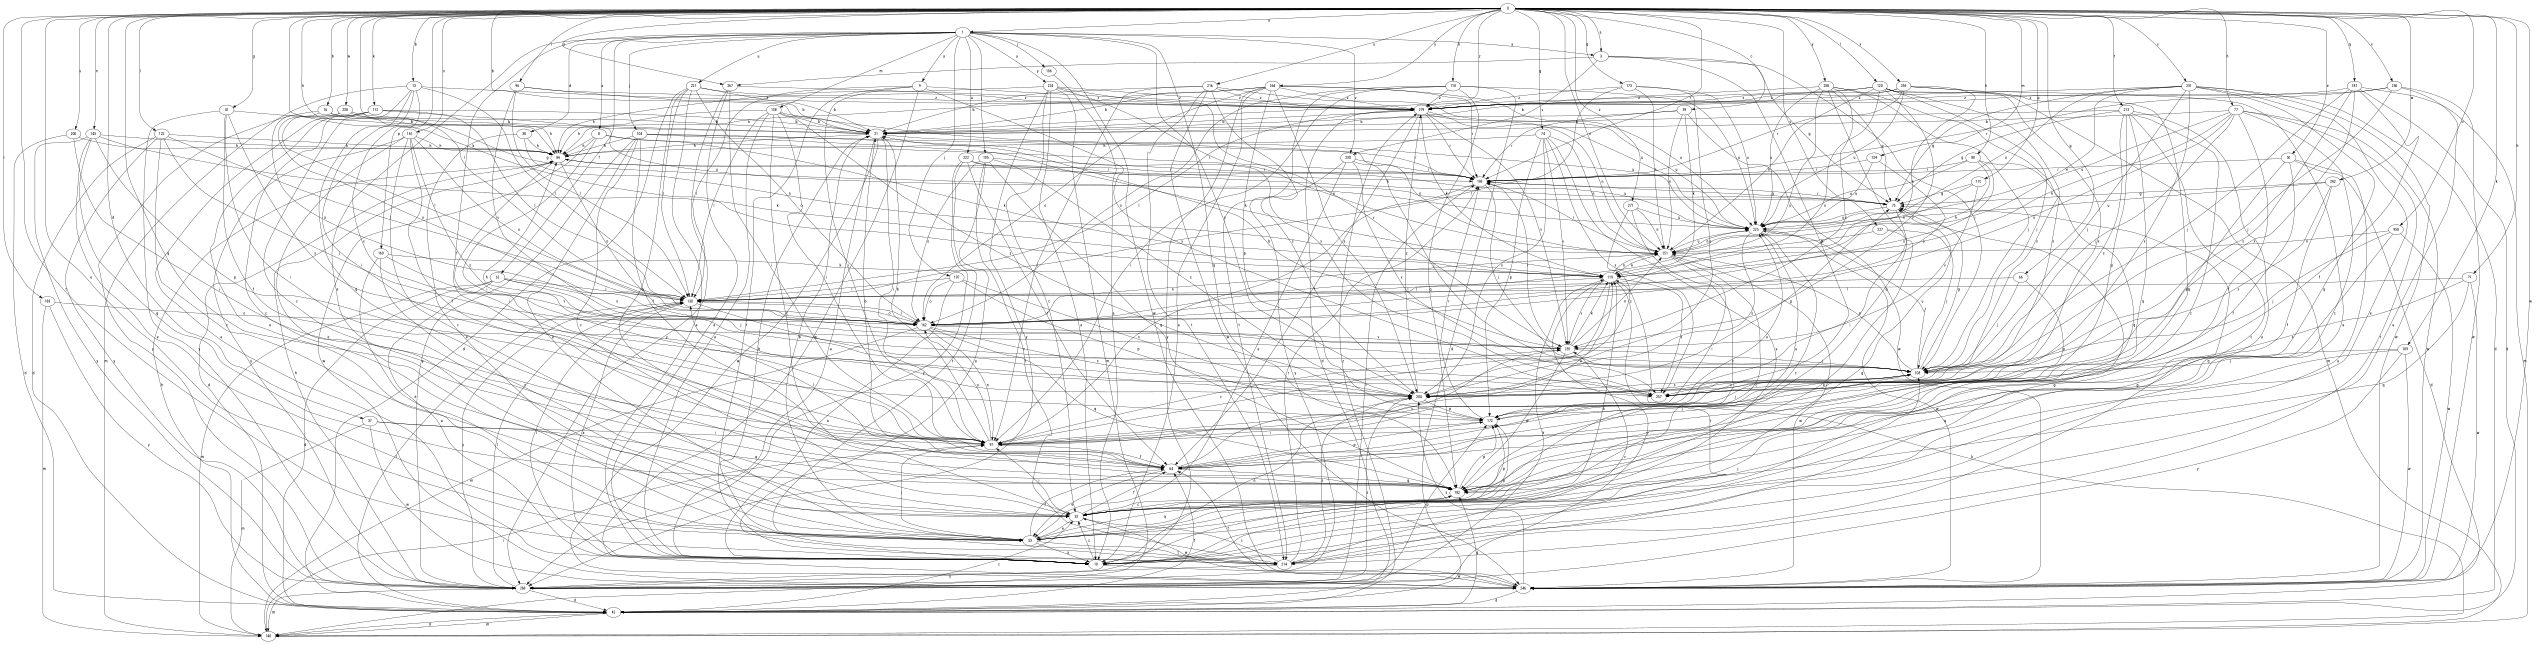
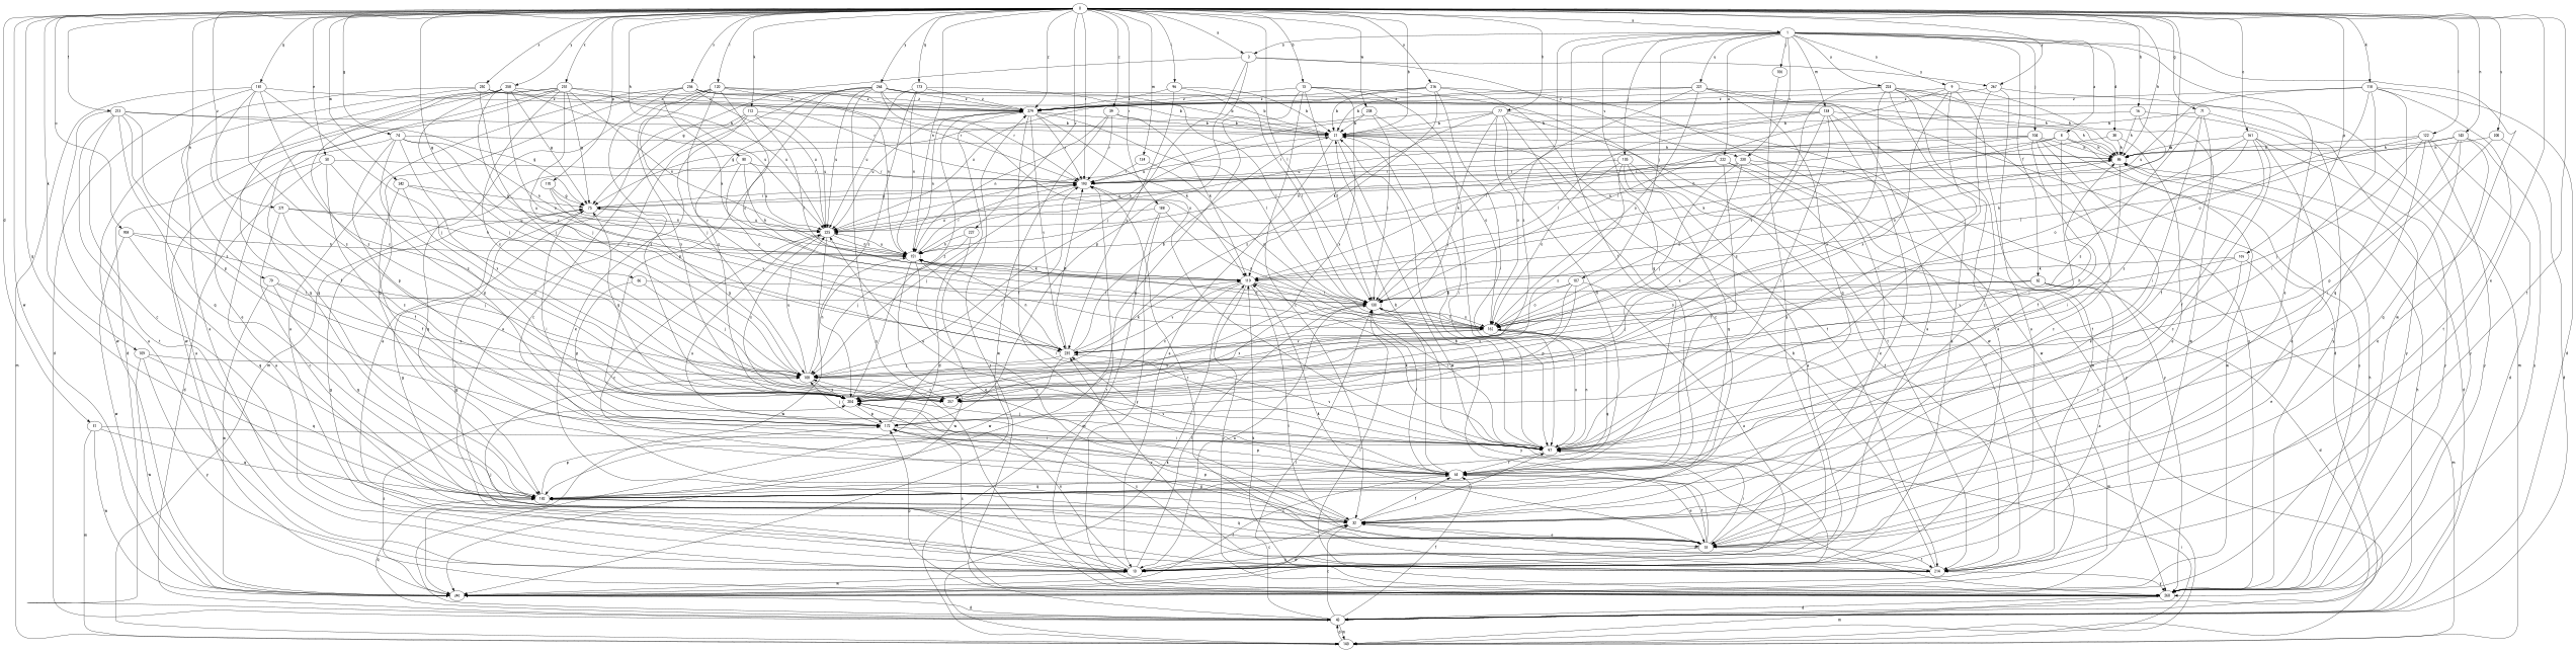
  strict digraph {
    fontname="Roboto Condensed"
    node [fontname="Roboto Condensed"]
    edge [fontname="Roboto Condensed"]
    0
    1
    3
    13
    16
    21
    n7 [label=39]
    37
    50
    53
    66
-   71 [label=41]
+   71
    74
    77
    79
    80
    86
    96
    109
    112
    118
    119
    120
    122
    130
    134
    143
    151
    n29 [label=958]
    161
    169
    170
    173
    181
    182
    188
    193
    200
    213
    214
    216
    227
    238
    242
    246
    250
    251
    256
    258
    264
    267
    271
    279
    8
    9
    38
    63
    64
    104
    105
    106
    107
    138
    204
    221
    222
    224
    230
    75
    108
    172
    97
    257
    32
    140
    162
    268
    10
    43
    235
    225
    0 -> 1 [label=a]
    0 -> 3 [label=a]
    0 -> 13 [label=b]
    0 -> 16 [label=b]
    0 -> 21 [label=b]
    0 -> n7 [label=c]
    0 -> 37 [label=d]
    0 -> 50 [label=e]
    0 -> 53 [label=e]
    0 -> 66 [label=g]
    0 -> 71 [label=g]
    0 -> 74 [label=g]
    0 -> 77 [label=h]
    0 -> 79 [label=h]
    0 -> 80 [label=h]
    0 -> 86 [label=h]
    0 -> 96 [label=i]
    0 -> 109 [label=k]
    0 -> 112 [label=k]
    0 -> 118 [label=k]
    0 -> 119 [label=k]
    0 -> 120 [label=l]
    0 -> 122 [label=l]
    0 -> 130 [label=l]
    0 -> 134 [label=m]
    0 -> 143 [label=n]
    0 -> 151 [label=n]
    0 -> n29 [label=o]
    0 -> 161 [label=o]
    0 -> 169 [label=p]
    0 -> 170 [label=p]
    0 -> 173 [label=q]
    0 -> 181 [label=q]
    0 -> 182 [label=q]
    0 -> 188 [label=r]
    0 -> 193 [label=r]
    0 -> 200 [label=s]
    0 -> 213 [label=t]
    0 -> 214 [label=t]
    0 -> 216 [label=u]
    0 -> 227 [label=v]
    0 -> 238 [label=w]
    0 -> 242 [label=w]
    0 -> 246 [label=w]
    0 -> 250 [label=x]
    0 -> 251 [label=x]
    0 -> 256 [label=x]
    0 -> 258 [label=y]
    0 -> 264 [label=y]
    0 -> 267 [label=y]
    0 -> 271 [label=z]
    0 -> 279 [label=z]
    1 -> 3 [label=a]
    1 -> 53 [label=e]
    1 -> 182 [label=q]
    1 -> 246 [label=w]
    1 -> 8 [label=a]
    1 -> 9 [label=a]
    1 -> 38 [label=d]
    1 -> 63 [label=f]
    1 -> 64 [label=f]
    1 -> 104 [label=j]
    1 -> 105 [label=j]
    1 -> 106 [label=j]
    1 -> 107 [label=j]
    1 -> 138 [label=m]
    1 -> 204 [label=s]
    1 -> 221 [label=u]
    1 -> 222 [label=u]
    1 -> 224 [label=u]
    1 -> 230 [label=v]
    3 -> 267 [label=y]
    3 -> 230 [label=v]
    3 -> 75 [label=g]
    3 -> 108 [label=j]
    3 -> 172 [label=p]
    13 -> 130 [label=l]
    13 -> 182 [label=q]
    13 -> 279 [label=z]
    13 -> 97 [label=i]
    13 -> 257 [label=x]
    13 -> 32 [label=c]
    13 -> 140 [label=m]
    16 -> 21 [label=b]
    16 -> 86 [label=h]
    16 -> 162 [label=o]
    16 -> 268 [label=y]
    21 -> 86 [label=h]
    21 -> 151 [label=n]
    21 -> 246 [label=w]
    21 -> 97 [label=i]
    21 -> 10 [label=a]
    n7 -> 21 [label=b]
    n7 -> 119 [label=k]
    n7 -> 151 [label=n]
    n7 -> 193 [label=r]
    n7 -> 246 [label=w]
    37 -> 182 [label=q]
    37 -> 246 [label=w]
    37 -> 97 [label=i]
    37 -> 140 [label=m]
    50 -> 193 [label=r]
    50 -> 64 [label=f]
    50 -> 172 [label=p]
    50 -> 10 [label=a]
    50 -> 43 [label=d]
    53 -> 21 [label=b]
    53 -> 119 [label=k]
    53 -> 182 [label=q]
    53 -> 214 [label=t]
    53 -> 64 [label=f]
    53 -> 75 [label=g]
    53 -> 172 [label=p]
    53 -> 97 [label=i]
    53 -> 10 [label=a]
    66 -> 130 [label=l]
    66 -> 108 [label=j]
    66 -> 172 [label=p]
    71 -> 21 [label=b]
    71 -> 64 [label=f]
    71 -> 204 [label=s]
    71 -> 97 [label=i]
    71 -> 268 [label=y]
    74 -> 86 [label=h]
    74 -> 151 [label=n]
    74 -> 204 [label=s]
    74 -> 172 [label=p]
    74 -> 257 [label=x]
    74 -> 10 [label=a]
    74 -> 235 [label=v]
    77 -> 21 [label=b]
    77 -> 119 [label=k]
    77 -> 214 [label=t]
    77 -> 246 [label=w]
    77 -> 64 [label=f]
    77 -> 108 [label=j]
    77 -> 32 [label=c]
    77 -> 162 [label=o]
    77 -> 225 [label=u]
    79 -> 130 [label=l]
    79 -> 182 [label=q]
    79 -> 246 [label=w]
    79 -> 257 [label=x]
    80 -> 119 [label=k]
    80 -> 182 [label=q]
    80 -> 193 [label=r]
    80 -> 162 [label=o]
    80 -> 225 [label=u]
    86 -> 193 [label=r]
    86 -> 97 [label=i]
    86 -> 162 [label=o]
    86 -> 43 [label=d]
    96 -> 21 [label=b]
    96 -> 130 [label=l]
    96 -> 279 [label=z]
    96 -> 235 [label=v]
    109 -> 182 [label=q]
    109 -> 246 [label=w]
    109 -> 108 [label=j]
    109 -> 268 [label=y]
    112 -> 21 [label=b]
    112 -> 53 [label=e]
    112 -> 130 [label=l]
    112 -> 32 [label=c]
    112 -> 10 [label=a]
    112 -> 225 [label=u]
    118 -> 182 [label=q]
    118 -> 214 [label=t]
    118 -> 279 [label=z]
    118 -> 97 [label=i]
    118 -> 162 [label=o]
    118 -> 43 [label=d]
    118 -> 225 [label=u]
    119 -> 130 [label=l]
    119 -> 151 [label=n]
    119 -> 214 [label=t]
    119 -> 97 [label=i]
    119 -> 257 [label=x]
    119 -> 268 [label=y]
    119 -> 235 [label=v]
    120 -> 21 [label=b]
    120 -> 151 [label=n]
    120 -> 279 [label=z]
    120 -> 204 [label=s]
    120 -> 108 [label=j]
    120 -> 257 [label=x]
    120 -> 140 [label=m]
    120 -> 162 [label=o]
    120 -> 235 [label=v]
    122 -> 86 [label=h]
    122 -> 130 [label=l]
    122 -> 108 [label=j]
    122 -> 32 [label=c]
    122 -> 268 [label=y]
    122 -> 43 [label=d]
    130 -> 257 [label=x]
    130 -> 162 [label=o]
    130 -> 268 [label=y]
    130 -> 10 [label=a]
    134 -> 193 [label=r]
    134 -> 162 [label=o]
    143 -> 53 [label=e]
    143 -> 86 [label=h]
    143 -> 119 [label=k]
    143 -> 182 [label=q]
    143 -> 172 [label=p]
    143 -> 268 [label=y]
    151 -> 119 [label=k]
    151 -> 193 [label=r]
    151 -> 246 [label=w]
    151 -> 97 [label=i]
    151 -> 32 [label=c]
    151 -> 225 [label=u]
    n29 -> 151 [label=n]
    n29 -> 182 [label=q]
    n29 -> 246 [label=w]
    n29 -> 108 [label=j]
    161 -> 53 [label=e]
    161 -> 86 [label=h]
    161 -> 64 [label=f]
    161 -> 204 [label=s]
    161 -> 32 [label=c]
    161 -> 162 [label=o]
    161 -> 268 [label=y]
    169 -> 53 [label=e]
    169 -> 119 [label=k]
    169 -> 32 [label=c]
    169 -> 235 [label=v]
    170 -> 151 [label=n]
    170 -> 75 [label=g]
    170 -> 235 [label=v]
    173 -> 130 [label=l]
    173 -> 151 [label=n]
    173 -> 279 [label=z]
    173 -> 204 [label=s]
    173 -> 225 [label=u]
    181 -> 279 [label=z]
    181 -> 64 [label=f]
    181 -> 204 [label=s]
    181 -> 108 [label=j]
    181 -> 257 [label=x]
    181 -> 140 [label=m]
    181 -> 43 [label=d]
    182 -> 172 [label=p]
    182 -> 32 [label=c]
    188 -> 140 [label=m]
    188 -> 162 [label=o]
    188 -> 268 [label=y]
-   134 -> 225 [label=u]
+   188 -> 225 [label=u]
    193 -> 75 [label=g]
    193 -> 108 [label=j]
    193 -> 97 [label=i]
    200 -> 86 [label=h]
    200 -> 97 [label=i]
    200 -> 43 [label=d]
    213 -> 21 [label=b]
    213 -> 182 [label=q]
    213 -> 214 [label=t]
    213 -> 204 [label=s]
    213 -> 75 [label=g]
    213 -> 172 [label=p]
    213 -> 32 [label=c]
    213 -> 10 [label=a]
    214 -> 21 [label=b]
    214 -> 193 [label=r]
    214 -> 204 [label=s]
    214 -> 75 [label=g]
    214 -> 32 [label=c]
    214 -> 268 [label=y]
    214 -> 235 [label=v]
    216 -> 21 [label=b]
    216 -> 214 [label=t]
    216 -> 246 [label=w]
    216 -> 279 [label=z]
    216 -> 204 [label=s]
    216 -> 97 [label=i]
    216 -> 225 [label=u]
    227 -> 53 [label=e]
    227 -> 151 [label=n]
    227 -> 108 [label=j]
    238 -> 21 [label=b]
    238 -> 130 [label=l]
    238 -> 75 [label=g]
    238 -> 162 [label=o]
    242 -> 64 [label=f]
    242 -> 75 [label=g]
    242 -> 257 [label=x]
    242 -> 225 [label=u]
    246 -> 64 [label=f]
    246 -> 204 [label=s]
    246 -> 43 [label=d]
    250 -> 193 [label=r]
    250 -> 246 [label=w]
    250 -> 279 [label=z]
    250 -> 108 [label=j]
    250 -> 10 [label=a]
    251 -> 53 [label=e]
    251 -> 151 [label=n]
    251 -> 182 [label=q]
    251 -> 246 [label=w]
    251 -> 279 [label=z]
    251 -> 75 [label=g]
    251 -> 108 [label=j]
    251 -> 257 [label=x]
    251 -> 43 [label=d]
    251 -> 225 [label=u]
    256 -> 21 [label=b]
    256 -> 119 [label=k]
    256 -> 182 [label=q]
    256 -> 193 [label=r]
    256 -> 279 [label=z]
    256 -> 10 [label=a]
    256 -> 225 [label=u]
    258 -> 182 [label=q]
    258 -> 279 [label=z]
    258 -> 204 [label=s]
    258 -> 75 [label=g]
    258 -> 108 [label=j]
    258 -> 162 [label=o]
    258 -> 235 [label=v]
    258 -> 225 [label=u]
    264 -> 21 [label=b]
    264 -> 86 [label=h]
    264 -> 193 [label=r]
    264 -> 279 [label=z]
    264 -> 204 [label=s]
    264 -> 172 [label=p]
    264 -> 162 [label=o]
    264 -> 268 [label=y]
    264 -> 10 [label=a]
    264 -> 225 [label=u]
    267 -> 279 [label=z]
    267 -> 97 [label=i]
    267 -> 268 [label=y]
    267 -> 10 [label=a]
    271 -> 151 [label=n]
    271 -> 204 [label=s]
    271 -> 32 [label=c]
    271 -> 225 [label=u]
    279 -> 21 [label=b]
    279 -> 119 [label=k]
    279 -> 130 [label=l]
    279 -> 151 [label=n]
    279 -> 193 [label=r]
    279 -> 64 [label=f]
    279 -> 43 [label=d]
    279 -> 235 [label=v]
    279 -> 225 [label=u]
    8 -> 86 [label=h]
    8 -> 119 [label=k]
    8 -> 193 [label=r]
    8 -> 246 [label=w]
    8 -> 97 [label=i]
    9 -> 130 [label=l]
    9 -> 214 [label=t]
    9 -> 246 [label=w]
    9 -> 279 [label=z]
    9 -> 97 [label=i]
    9 -> 257 [label=x]
    38 -> 53 [label=e]
    38 -> 86 [label=h]
    38 -> 151 [label=n]
    63 -> 130 [label=l]
    63 -> 108 [label=j]
    63 -> 140 [label=m]
    63 -> 162 [label=o]
    63 -> 10 [label=a]
    63 -> 43 [label=d]
    64 -> 21 [label=b]
    64 -> 53 [label=e]
    64 -> 130 [label=l]
    64 -> 182 [label=q]
    64 -> 172 [label=p]
    64 -> 235 [label=v]
    64 -> 225 [label=u]
    104 -> 53 [label=e]
    104 -> 86 [label=h]
    104 -> 119 [label=k]
    104 -> 151 [label=n]
    104 -> 193 [label=r]
    104 -> 64 [label=f]
    104 -> 32 [label=c]
    104 -> 268 [label=y]
    105 -> 182 [label=q]
    105 -> 193 [label=r]
    105 -> 214 [label=t]
    105 -> 204 [label=s]
    105 -> 162 [label=o]
    105 -> 10 [label=a]
    106 -> 10 [label=a]
    107 -> 130 [label=l]
    107 -> 204 [label=s]
    107 -> 172 [label=p]
    107 -> 162 [label=o]
    107 -> 10 [label=a]
    138 -> 21 [label=b]
    138 -> 86 [label=h]
    138 -> 130 [label=l]
    138 -> 204 [label=s]
    138 -> 97 [label=i]
    138 -> 32 [label=c]
    138 -> 10 [label=a]
    138 -> 225 [label=u]
    204 -> 279 [label=z]
    204 -> 75 [label=g]
    204 -> 172 [label=p]
    221 -> 21 [label=b]
    221 -> 130 [label=l]
    221 -> 182 [label=q]
    221 -> 279 [label=z]
    221 -> 162 [label=o]
    221 -> 10 [label=a]
    221 -> 43 [label=d]
    222 -> 193 [label=r]
    222 -> 214 [label=t]
    222 -> 64 [label=f]
    222 -> 268 [label=y]
    222 -> 225 [label=u]
    224 -> 86 [label=h]
    224 -> 279 [label=z]
    224 -> 257 [label=x]
    224 -> 32 [label=c]
    224 -> 140 [label=m]
    224 -> 268 [label=y]
    224 -> 10 [label=a]
    224 -> 235 [label=v]
    230 -> 53 [label=e]
    230 -> 193 [label=r]
    230 -> 108 [label=j]
    230 -> 257 [label=x]
    230 -> 268 [label=y]
    75 -> 86 [label=h]
    75 -> 193 [label=r]
    75 -> 97 [label=i]
    75 -> 225 [label=u]
    108 -> 151 [label=n]
    108 -> 204 [label=s]
    108 -> 75 [label=g]
    108 -> 257 [label=x]
    108 -> 225 [label=u]
    172 -> 193 [label=r]
    172 -> 108 [label=j]
    172 -> 97 [label=i]
    97 -> 21 [label=b]
    97 -> 119 [label=k]
    97 -> 64 [label=f]
    97 -> 108 [label=j]
    97 -> 162 [label=o]
    97 -> 235 [label=v]
    97 -> 225 [label=u]
    257 -> 86 [label=h]
    32 -> 53 [label=e]
    32 -> 246 [label=w]
    32 -> 64 [label=f]
    32 -> 172 [label=p]
    32 -> 97 [label=i]
    140 -> 119 [label=k]
    140 -> 97 [label=i]
    140 -> 43 [label=d]
    162 -> 130 [label=l]
    162 -> 151 [label=n]
    162 -> 182 [label=q]
    162 -> 204 [label=s]
    162 -> 97 [label=n]
    162 -> 140 [label=m]
    162 -> 235 [label=v]
    268 -> 86 [label=h]
    268 -> 119 [label=k]
    268 -> 130 [label=l]
    268 -> 193 [label=r]
    268 -> 204 [label=s]
    268 -> 172 [label=p]
    268 -> 140 [label=m]
    268 -> 43 [label=d]
    10 -> 130 [label=l]
    10 -> 246 [label=w]
    10 -> 204 [label=n]
    10 -> 75 [label=g]
    10 -> 108 [label=j]
    10 -> 32 [label=c]
    43 -> 86 [label=h]
    43 -> 130 [label=l]
    43 -> 182 [label=q]
    43 -> 279 [label=z]
    43 -> 64 [label=f]
    43 -> 32 [label=c]
    43 -> 140 [label=m]
    235 -> 21 [label=b]
    235 -> 119 [label=k]
    235 -> 151 [label=n]
    235 -> 182 [label=w]
    235 -> 193 [label=r]
    235 -> 108 [label=j]
    225 -> 151 [label=n]
    225 -> 246 [label=w]
    225 -> 204 [label=s]
    225 -> 32 [label=c]
  }
